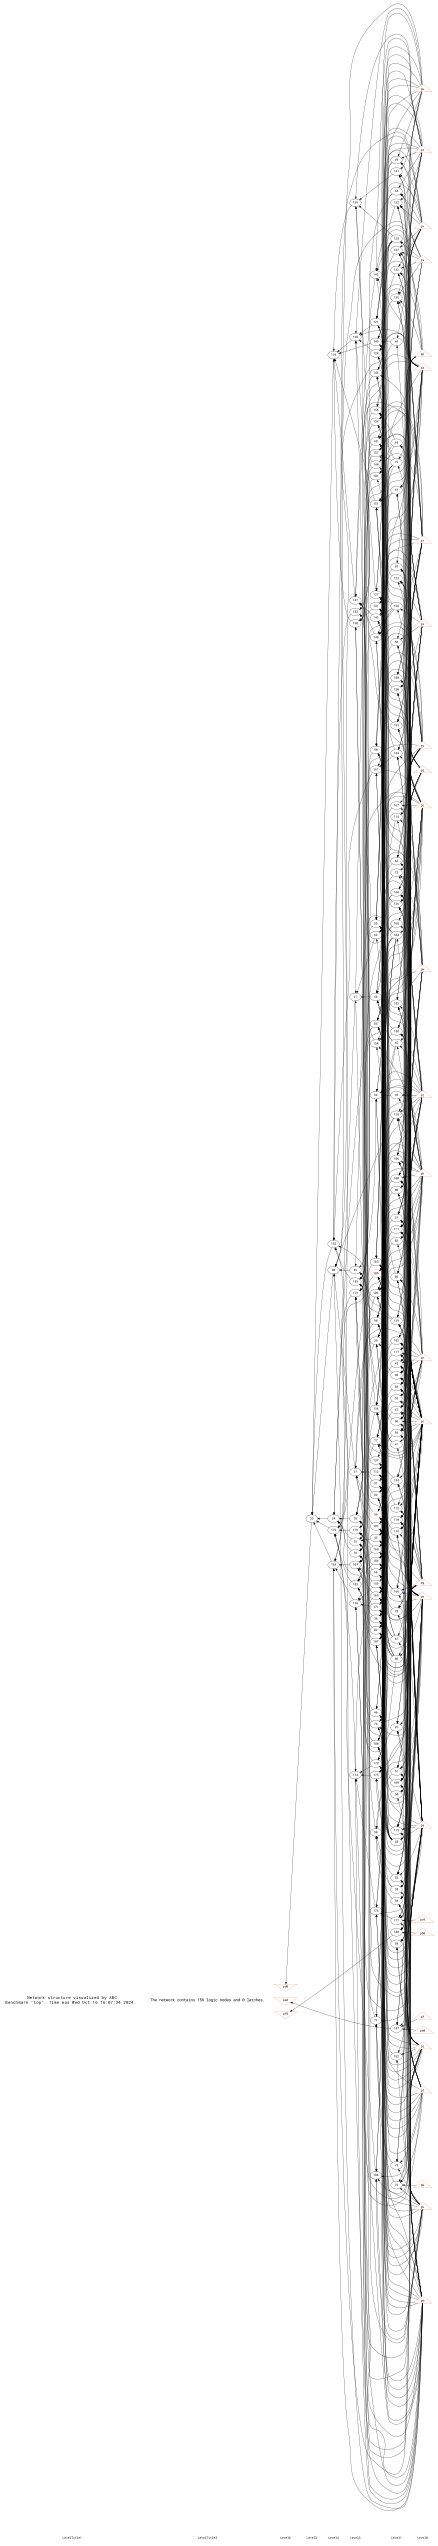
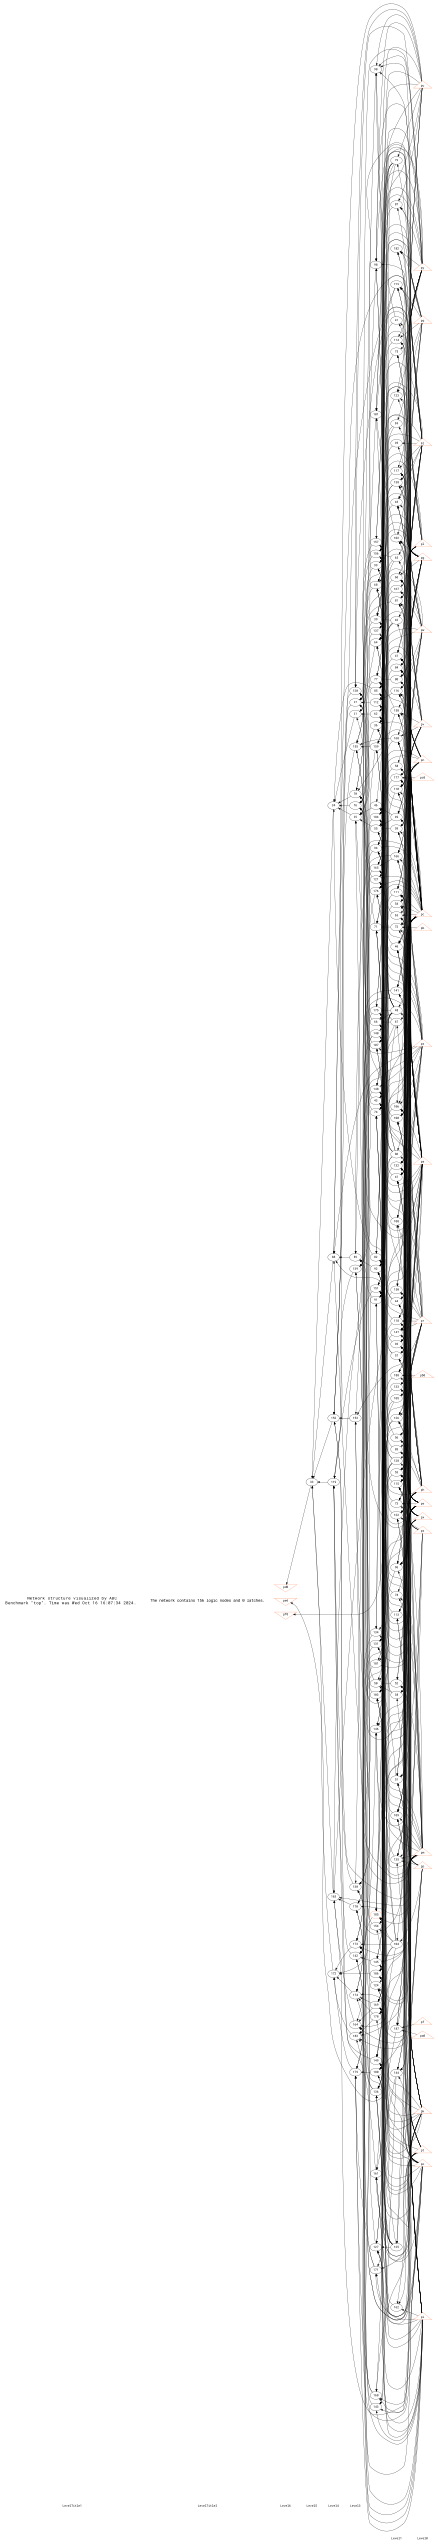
  digraph {
    fontname="Roboto Mono"
    rankdir=LR
    node [fontname="Roboto Mono" shape=ellipse]
    edge [dir=back fontname="Roboto Mono" style=solid]
    LevelTitle1 [shape=plaintext]
    LevelTitle2 [shape=plaintext]
    Level6 [shape=plaintext]
    Level5 [shape=plaintext]
    Level4 [shape=plaintext]
    Level3 [shape=plaintext]
    Level1 [shape=plaintext]
    Level0 [shape=plaintext]
    n9 [color=coral fillcolor=coral label=pd0 shape=invtriangle]
    n10 [color=coral fillcolor=coral label=pe6 shape=invtriangle]
    n11 [color=coral fillcolor=coral label=pf0 shape=invtriangle]
    n12 [fontsize=20 label="Network structure visualized by ABC\nBenchmark \"top\". Time was Wed Oct 16 16:07:34 2024. " shape=plaintext]
    n13 [fontsize=18 label="The network contains 156 logic nodes and 0 latches.\n" shape=plaintext]
    n14 [label="33\n"]
    n15 [label="34\n"]
    n16 [label="88\n"]
    n17 [label="119\n"]
    n18 [label="152\n"]
    n19 [label="163\n"]
    n20 [label="172\n"]
    n21 [label="35\n"]
    n22 [label="61\n"]
    n23 [label="70\n"]
    n24 [label="76\n"]
    n25 [label="89\n"]
    n26 [label="97\n"]
    n27 [label="120\n"]
    n28 [label="130\n"]
    n29 [label="139\n"]
    n30 [label="142\n"]
    n31 [label="153\n"]
    n32 [label="155\n"]
    n33 [label="164\n"]
    n34 [label="170\n"]
    n35 [label="173\n"]
    n36 [label="174\n"]
    n37 [label="179\n"]
    n38 [label="183\n"]
    n39 [label="36\n"]
    n40 [label="39\n"]
    n41 [label="43\n"]
    n42 [label="46\n"]
    n43 [label="50\n"]
    n44 [label="55\n"]
    n45 [label="62\n"]
    n46 [label="64\n"]
    n47 [label="66\n"]
    n48 [label="68\n"]
    n49 [label="71\n"]
    n50 [label="74\n"]
    n51 [label="77\n"]
    n52 [label="82\n"]
    n53 [label="85\n"]
    n54 [label="90\n"]
    n55 [label="91\n"]
    n56 [label="92\n"]
    n57 [label="94\n"]
    n58 [label="98\n"]
-   n59 [label="99\n" color=coral]
+   n59 [label="99\n"]
    n60 [label="101\n"]
    n61 [label="103\n"]
    n62 [label="107\n"]
    n63 [label="112\n"]
    n64 [label="121\n"]
    n65 [label="124\n"]
    n66 [label="127\n"]
    n67 [label="131\n"]
    n68 [label="134\n"]
    n69 [label="136\n"]
    n70 [label="137\n"]
    n71 [label="140\n"]
    n72 [label="143\n"]
    n73 [label="145\n"]
    n74 [label="146\n"]
    n75 [label="148\n"]
    n76 [label="149\n"]
    n77 [label="151\n"]
    n78 [label="154\n"]
    n79 [label="156\n"]
    n80 [label="157\n"]
    n81 [label="159\n"]
    n82 [label="161\n"]
    n83 [label="165\n"]
    n84 [label="168\n"]
    n85 [label="169\n"]
    n86 [label="171\n"]
    n87 [label="175\n"]
    n88 [label="176\n"]
    n89 [label="178\n"]
    n90 [label="180\n"]
    n91 [label="181\n"]
    n92 [label="184\n"]
    n93 [color=coral label="185\n"]
    n94 [label="186\n"]
    n95 [label="37\n"]
    n96 [label="38\n"]
    n97 [label="40\n"]
    n98 [label="41\n"]
    n99 [label="42\n"]
    n100 [label="44\n"]
    n101 [label="45\n"]
    n102 [label="47\n"]
    n103 [label="48\n"]
    n104 [label="49\n"]
    n105 [label="51\n"]
    n106 [label="52\n"]
    n107 [label="53\n"]
    n108 [label="54\n"]
    n109 [label="56\n"]
    n110 [label="57\n"]
    n111 [label="58\n"]
    n112 [label="59\n"]
    n113 [label="60\n"]
    n114 [label="63\n"]
    n115 [label="65\n"]
    n116 [label="67\n"]
    n117 [label="69\n"]
    n118 [label="72\n"]
    n119 [label="73\n"]
    n120 [label="75\n"]
    n121 [label="78\n"]
    n122 [label="79\n"]
    n123 [label="80\n"]
    n124 [label="81\n"]
    n125 [label="83\n"]
    n126 [label="84\n"]
    n127 [label="86\n"]
    n128 [label="87\n"]
    n129 [label="93\n"]
    n130 [label="95\n"]
    n131 [label="96\n"]
    n132 [label="100\n"]
    n133 [label="102\n"]
    n134 [label="104\n"]
    n135 [label="105\n"]
    n136 [label="106\n"]
    n137 [label="108\n"]
    n138 [label="109\n"]
    n139 [label="110\n"]
    n140 [label="111\n"]
    n141 [label="113\n"]
    n142 [label="114\n"]
    n143 [label="115\n"]
    n144 [label="116\n"]
    n145 [label="117\n"]
    n146 [label="118\n"]
    n147 [label="122\n"]
    n148 [label="123\n"]
    n149 [label="125\n"]
    n150 [label="126\n"]
    n151 [label="128\n"]
    n152 [label="129\n"]
    n153 [label="132\n"]
    n154 [label="133\n"]
    n155 [label="135\n"]
    n156 [label="138\n"]
    n157 [label="141\n"]
    n158 [label="144\n"]
    n159 [label="147\n"]
    n160 [label="150\n"]
    n161 [label="158\n"]
    n162 [label="160\n"]
    n163 [label="162\n"]
    n164 [label="166\n"]
    n165 [label="167\n"]
    n166 [label="177\n"]
    n167 [label="182\n"]
    n168 [label="187\n"]
    n169 [label="188\n"]
    n170 [color=coral fillcolor=coral label=pp shape=triangle]
    n171 [color=coral fillcolor=coral label=pa0 shape=triangle]
    n172 [color=coral fillcolor=coral label=pq shape=triangle]
    n173 [color=coral fillcolor=coral label=pb0 shape=triangle]
    n174 [color=coral fillcolor=coral label=pr shape=triangle]
    n175 [color=coral fillcolor=coral label=pc0 shape=triangle]
    n176 [color=coral fillcolor=coral label=ps shape=triangle]
    n177 [color=coral fillcolor=coral label=pt shape=triangle]
    n178 [color=coral fillcolor=coral label=pu shape=triangle]
    n179 [color=coral fillcolor=coral label=pv shape=triangle]
    n180 [color=coral fillcolor=coral label=pw shape=triangle]
    n181 [color=coral fillcolor=coral label=px shape=triangle]
    n182 [color=coral fillcolor=coral label=py shape=triangle]
    n183 [color=coral fillcolor=coral label=pz shape=triangle]
    n184 [color=coral fillcolor=coral label=pa shape=triangle]
    n185 [color=coral fillcolor=coral label=pb shape=triangle]
    n186 [color=coral fillcolor=coral label=pc shape=triangle]
    n187 [color=coral fillcolor=coral label=pe shape=triangle]
    n188 [color=coral fillcolor=coral label=pf shape=triangle]
    n189 [color=coral fillcolor=coral label=pg shape=triangle]
    n190 [color=coral fillcolor=coral label=ph shape=triangle]
    n191 [color=coral fillcolor=coral label=pi shape=triangle]
    n192 [color=coral fillcolor=coral label=pj shape=triangle]
    n193 [color=coral fillcolor=coral label=pk shape=triangle]
    n194 [color=coral fillcolor=coral label=pl shape=triangle]
    n195 [color=coral fillcolor=coral label=pm shape=triangle]
    n196 [color=coral fillcolor=coral label=pn shape=triangle]
    n197 [color=coral fillcolor=coral label=po shape=triangle]
    subgraph sub_1 {
      LevelTitle1
      LevelTitle2
      Level6
      Level5
      Level4
      Level3
      Level1
      Level0
    }
    subgraph sub_2 {
      rank=same
      Level6
      n9
      n10
      n11
    }
    subgraph sub_3 {
      rank=same
      LevelTitle1
      n12
    }
    subgraph sub_4 {
      rank=same
      LevelTitle2
      n13
    }
    subgraph sub_5 {
      rank=same
      Level5
      n14
    }
    subgraph sub_6 {
      rank=same
      Level4
      n15
      n16
      n17
      n18
      n19
      n20
    }
    subgraph sub_7 {
      rank=same
      Level3
      n21
      n22
      n23
      n24
      n25
      n26
      n27
      n28
      n29
      n30
      n31
      n32
      n33
      n34
      n35
      n36
      n37
      n38
    }
    subgraph sub_8 {
      rank=same
      n39
      n40
      n41
      n42
      n43
      n44
      n45
      n46
      n47
      n48
      n49
      n50
      n51
      n52
      n53
      n54
      n55
      n56
      n57
      n58
      n59
      n60
      n61
      n62
      n63
      n64
      n65
      n66
      n67
      n68
      n69
      n70
      n71
      n72
      n73
      n74
      n75
      n76
      n77
      n78
      n79
      n80
      n81
      n82
      n83
      n84
      n85
      n86
      n87
      n88
      n89
      n90
      n91
      n92
      n93
      n94
    }
    subgraph sub_9 {
      rank=same
      Level1
      n95
      n96
      n97
      n98
      n99
      n100
      n101
      n102
      n103
      n104
      n105
      n106
      n107
      n108
      n109
      n110
      n111
      n112
      n113
      n114
      n115
      n116
      n117
      n118
      n119
      n120
      n121
      n122
      n123
      n124
      n125
      n126
      n127
      n128
      n129
      n130
      n131
      n132
      n133
      n134
      n135
      n136
      n137
      n138
      n139
      n140
      n141
      n142
      n143
      n144
      n145
      n146
      n147
      n148
      n149
      n150
      n151
      n152
      n153
      n154
      n155
      n156
      n157
      n158
      n159
      n160
      n161
      n162
      n163
      n164
      n165
      n166
      n167
      n168
      n169
    }
    subgraph sub_10 {
      rank=same
      Level0
      n170
      n171
      n172
      n173
      n174
      n175
      n176
      n177
      n178
      n179
      n180
      n181
      n182
      n183
      n184
      n185
      n186
      n187
      n188
      n189
      n190
      n191
      n192
      n193
      n194
      n195
      n196
      n197
    }
    LevelTitle1 -> LevelTitle2 [style=invis]
    LevelTitle2 -> Level6 [style=invis]
    Level6 -> Level5 [style=invis]
    Level5 -> Level4 [style=invis]
    Level4 -> Level3 [style=invis]
    Level1 -> Level0 [style=invis]
    n9 -> n10 [style=invis]
    n9 -> n14
    n10 -> n11 [style=invis]
    n10 -> n168
    n11 -> n169
    n12 -> n13 [style=invis]
    n13 -> n9 [style=invis]
    n13 -> n10 [style=invis]
    n13 -> n11 [style=invis]
    n14 -> n15
    n14 -> n16
    n14 -> n17
    n14 -> n18
    n14 -> n19
    n14 -> n20
    n15 -> n21
    n15 -> n22
    n15 -> n23
    n15 -> n24
    n15 -> n52
    n15 -> n53
    n16 -> n25
    n16 -> n26
    n16 -> n146
    n16 -> n179
    n16 -> n183
    n16 -> n195
    n17 -> n27
    n17 -> n28
    n17 -> n29
    n17 -> n30
    n17 -> n76
    n17 -> n77
    n18 -> n31
    n18 -> n32
    n18 -> n82
    n18 -> n152
    n18 -> n178
    n18 -> n195
    n19 -> n33
    n19 -> n34
    n19 -> n146
    n19 -> n183
    n19 -> n193
    n19 -> n195
    n20 -> n35
    n20 -> n36
    n20 -> n37
    n20 -> n38
    n20 -> n93
    n20 -> n94
    n21 -> n39
    n21 -> n40
    n21 -> n41
    n21 -> n42
    n21 -> n43
    n21 -> n44
    n22 -> n45
    n22 -> n46
    n22 -> n47
    n22 -> n48
    n23 -> n49
    n23 -> n50
    n23 -> n120
    n23 -> n183
    n23 -> n186
    n23 -> n196
    n24 -> n51
    n24 -> n100
    n24 -> n124
    n24 -> n184
    n24 -> n190
    n24 -> n194
    n25 -> n54
    n25 -> n55
    n25 -> n56
    n25 -> n57
    n25 -> n131
    n26 -> n58
    n26 -> n59
    n26 -> n60
    n26 -> n61
    n26 -> n62
    n26 -> n63
    n27 -> n64
    n27 -> n65
    n27 -> n66
    n27 -> n152
    n27 -> n178
    n27 -> n182
    n28 -> n67
    n28 -> n68
    n28 -> n69
    n28 -> n70
    n28 -> n181
    n29 -> n71
    n29 -> n149
    n29 -> n157
    n29 -> n177
    n29 -> n186
    n30 -> n72
    n30 -> n73
    n30 -> n74
    n30 -> n75
    n30 -> n135
    n30 -> n197
    n31 -> n78
    n31 -> n174
    n31 -> n183
    n31 -> n187
    n32 -> n79
    n32 -> n80
    n32 -> n81
    n32 -> n162
    n32 -> n184
    n32 -> n195
    n33 -> n83
    n33 -> n84
    n33 -> n85
    n33 -> n181
    n33 -> n191
    n33 -> n195
    n34 -> n81
    n34 -> n86
    n34 -> n182
    n34 -> n191
    n34 -> n195
    n35 -> n71
    n35 -> n134
    n35 -> n164
    n35 -> n193
    n35 -> n195
    n35 -> n197
    n36 -> n85
    n36 -> n87
    n36 -> n88
    n36 -> n89
    n36 -> n191
    n36 -> n195
    n37 -> n84
    n37 -> n86
    n37 -> n90
    n37 -> n91
    n37 -> n151
    n37 -> n191
    n38 -> n69
    n38 -> n89
    n38 -> n92
    n38 -> n181
    n38 -> n191
    n38 -> n195
    n39 -> n95
    n39 -> n96
    n39 -> n172
    n39 -> n186
    n39 -> n192
    n39 -> n195
    n40 -> n97
    n40 -> n98
    n40 -> n99
    n40 -> n178
    n40 -> n192
    n40 -> n195
    n41 -> n100
    n41 -> n101
    n41 -> n187
    n41 -> n190
    n41 -> n194
    n42 -> n102
    n42 -> n103
    n42 -> n104
    n42 -> n194
    n43 -> n96
    n43 -> n105
    n43 -> n106
    n43 -> n107
    n43 -> n108
    n44 -> n104
    n44 -> n109
    n44 -> n110
    n44 -> n111
    n44 -> n112
    n44 -> n113
    n45 -> n114
    n45 -> n180
    n45 -> n182
    n45 -> n187
    n46 -> n99
    n46 -> n115
    n46 -> n183
    n46 -> n186
    n46 -> n192
    n46 -> n193
    n47 -> n103
    n47 -> n116
    n47 -> n174
    n47 -> n192
    n47 -> n195
    n48 -> n103
    n48 -> n117
    n48 -> n174
    n48 -> n178
    n48 -> n192
    n48 -> n195
    n49 -> n118
    n49 -> n119
    n49 -> n184
    n49 -> n186
    n49 -> n195
    n49 -> n196
    n50 -> n99
    n50 -> n186
    n50 -> n189
    n50 -> n193
    n50 -> n195
    n50 -> n197
    n51 -> n121
    n51 -> n122
    n51 -> n123
    n51 -> n182
    n51 -> n184
    n51 -> n186
    n52 -> n103
    n52 -> n125
    n52 -> n126
    n52 -> n174
    n52 -> n193
    n53 -> n122
    n53 -> n127
    n53 -> n128
    n53 -> n189
    n53 -> n195
    n53 -> n197
    n54 -> n98
    n54 -> n172
    n54 -> n178
    n54 -> n182
    n54 -> n184
    n54 -> n192
    n55 -> n127
    n55 -> n180
    n55 -> n189
    n55 -> n191
    n55 -> n197
    n56 -> n103
    n56 -> n129
    n56 -> n180
    n56 -> n189
    n56 -> n191
    n56 -> n197
    n57 -> n130
    n57 -> n182
    n57 -> n183
    n57 -> n186
    n57 -> n187
    n57 -> n190
    n58 -> n103
    n58 -> n127
    n58 -> n178
    n58 -> n179
    n58 -> n192
    n58 -> n194
    n59 -> n127
    n59 -> n132
    n59 -> n178
    n59 -> n189
    n59 -> n194
    n60 -> n103
    n60 -> n133
    n60 -> n178
    n60 -> n189
    n60 -> n194
    n61 -> n134
    n61 -> n135
    n61 -> n136
    n61 -> n190
    n61 -> n193
    n61 -> n195
    n62 -> n103
    n62 -> n137
    n62 -> n138
    n62 -> n139
    n62 -> n140
    n62 -> n193
    n63 -> n141
    n63 -> n142
    n63 -> n143
    n63 -> n144
    n63 -> n145
    n64 -> n147
    n64 -> n148
    n64 -> n178
    n64 -> n183
    n64 -> n186
    n64 -> n197
    n65 -> n149
    n65 -> n150
    n65 -> n177
    n65 -> n195
    n66 -> n103
    n66 -> n149
    n66 -> n151
    n66 -> n177
    n66 -> n191
    n66 -> n197
    n67 -> n122
    n67 -> n153
    n67 -> n154
    n67 -> n187
    n67 -> n197
    n68 -> n155
    n68 -> n179
    n68 -> n184
    n68 -> n190
    n69 -> n149
    n69 -> n177
    n69 -> n186
    n69 -> n187
    n69 -> n190
    n69 -> n191
    n70 -> n156
    n70 -> n182
    n70 -> n184
    n71 -> n99
    n71 -> n174
    n72 -> n151
    n72 -> n158
    n72 -> n177
    n72 -> n191
    n73 -> n149
    n73 -> n150
    n73 -> n177
    n73 -> n181
    n73 -> n183
    n74 -> n159
    n74 -> n177
    n74 -> n181
    n74 -> n186
    n74 -> n190
    n75 -> n116
    n75 -> n134
    n75 -> n151
    n75 -> n182
    n75 -> n183
    n76 -> n117
    n76 -> n149
    n76 -> n160
    n76 -> n177
    n76 -> n187
    n76 -> n197
    n77 -> n110
    n77 -> n115
    n77 -> n151
    n77 -> n172
    n77 -> n187
    n77 -> n197
    n78 -> n134
    n78 -> n181
    n78 -> n190
    n78 -> n193
    n79 -> n103
    n79 -> n115
    n79 -> n122
    n79 -> n179
    n79 -> n183
    n79 -> n192
    n80 -> n122
    n80 -> n161
    n80 -> n182
    n80 -> n183
    n81 -> n116
    n81 -> n127
    n81 -> n189
    n81 -> n192
    n82 -> n103
    n82 -> n149
    n82 -> n158
    n82 -> n163
    n82 -> n197
    n83 -> n162
    n83 -> n164
    n83 -> n165
    n83 -> n183
    n83 -> n184
    n84 -> n127
    n84 -> n170
    n84 -> n193
    n84 -> n197
    n85 -> n149
    n85 -> n177
    n85 -> n184
    n85 -> n186
    n85 -> n190
    n85 -> n191
    n86 -> n103
    n86 -> n170
    n86 -> n193
    n86 -> n197
    n87 -> n103
    n87 -> n127
    n87 -> n189
    n87 -> n191
    n87 -> n192
    n88 -> n166
    n88 -> n186
    n88 -> n187
    n88 -> n194
    n88 -> n195
    n88 -> n196
    n89 -> n134
    n89 -> n187
    n89 -> n190
    n89 -> n193
    n90 -> n134
    n90 -> n181
    n90 -> n184
    n90 -> n190
    n90 -> n191
    n90 -> n193
    n91 -> n174
    n91 -> n183
    n91 -> n187
    n92 -> n122
    n92 -> n156
    n92 -> n161
    n92 -> n184
    n92 -> n195
    n93 -> n116
    n93 -> n134
    n93 -> n174
    n93 -> n187
    n93 -> n195
    n93 -> n197
    n94 -> n134
    n94 -> n184
    n94 -> n190
    n94 -> n191
    n94 -> n193
    n94 -> n195
    n95 -> n182
    n95 -> n183
    n95 -> n184
    n95 -> n186
    n95 -> n192
    n95 -> n196
    n96 -> n174
    n96 -> n187
    n96 -> n193
    n97 -> n180
    n97 -> n181
    n97 -> n184
    n97 -> n186
    n97 -> n191
    n97 -> n196
    n98 -> n186
    n98 -> n189
    n99 -> n172
    n99 -> n184
    n100 -> n176
    n100 -> n177
    n100 -> n179
    n100 -> n186
    n101 -> n182
    n101 -> n184
    n101 -> n186
    n101 -> n189
    n101 -> n192
    n101 -> n196
    n102 -> n180
    n102 -> n181
    n102 -> n186
    n102 -> n187
    n102 -> n191
    n102 -> n196
    n103 -> n184
    n103 -> n186
    n104 -> n176
    n104 -> n177
    n104 -> n178
    n104 -> n179
    n105 -> n176
    n105 -> n177
    n105 -> n186
    n105 -> n187
    n105 -> n191
    n105 -> n194
    n106 -> n170
    n106 -> n186
    n106 -> n190
    n106 -> n195
    n107 -> n176
    n107 -> n177
    n107 -> n184
    n107 -> n186
    n107 -> n191
    n107 -> n194
    n108 -> n186
    n108 -> n187
    n108 -> n189
    n108 -> n191
    n108 -> n194
    n109 -> n174
    n109 -> n181
    n109 -> n184
    n109 -> n190
    n110 -> n170
    n110 -> n183
    n110 -> n186
    n110 -> n193
    n111 -> n186
    n111 -> n187
    n111 -> n194
    n112 -> n184
    n112 -> n186
    n112 -> n189
    n112 -> n191
    n112 -> n194
    n113 -> n180
    n113 -> n182
    n113 -> n184
    n113 -> n186
    n113 -> n189
    n113 -> n196
    n114 -> n181
    n114 -> n183
    n114 -> n186
    n114 -> n196
    n115 -> n174
    n115 -> n182
    n116 -> n172
    n116 -> n193
    n117 -> n172
    n117 -> n179
    n118 -> n184
    n118 -> n185
    n118 -> n186
    n118 -> n193
    n118 -> n194
    n119 -> n186
    n119 -> n187
    n119 -> n193
    n119 -> n194
    n120 -> n180
    n120 -> n182
    n120 -> n184
    n121 -> n189
    n121 -> n195
    n121 -> n197
    n122 -> n172
    n122 -> n178
    n123 -> n180
    n123 -> n186
    n123 -> n189
    n123 -> n197
    n124 -> n179
    n124 -> n184
    n124 -> n186
    n124 -> n190
-   n99 -> n192
+   n124 -> n192
    n124 -> n194
    n125 -> n190
    n125 -> n192
    n125 -> n195
    n126 -> n179
    n126 -> n186
    n126 -> n187
    n126 -> n190
    n126 -> n192
    n126 -> n194
    n127 -> n186
    n127 -> n187
    n128 -> n172
    n128 -> n178
    n128 -> n180
    n128 -> n182
    n129 -> n181
    n129 -> n184
    n129 -> n186
    n129 -> n190
    n129 -> n191
    n129 -> n196
    n130 -> n192
    n130 -> n196
    n131 -> n181
    n131 -> n186
    n131 -> n187
    n131 -> n190
    n131 -> n191
    n131 -> n196
    n132 -> n181
    n132 -> n183
    n132 -> n186
    n132 -> n187
    n132 -> n190
    n132 -> n196
    n133 -> n180
    n133 -> n182
    n133 -> n186
    n133 -> n187
    n133 -> n189
    n133 -> n196
    n134 -> n170
    n134 -> n186
    n135 -> n174
    n135 -> n184
    n136 -> n181
    n136 -> n183
    n136 -> n184
    n136 -> n186
    n136 -> n190
    n136 -> n196
    n137 -> n174
    n137 -> n183
    n137 -> n190
    n137 -> n192
    n138 -> n186
    n138 -> n187
    n138 -> n189
    n138 -> n191
    n138 -> n195
    n138 -> n197
    n139 -> n180
    n139 -> n186
    n139 -> n187
    n139 -> n189
    n139 -> n191
    n139 -> n196
    n140 -> n183
    n140 -> n184
    n140 -> n186
    n140 -> n190
    n140 -> n192
    n140 -> n196
    n141 -> n186
    n141 -> n189
    n141 -> n193
    n141 -> n197
    n142 -> n172
    n142 -> n180
    n142 -> n182
    n142 -> n184
    n143 -> n184
    n143 -> n186
    n143 -> n189
    n143 -> n191
    n143 -> n195
    n143 -> n197
    n144 -> n180
    n144 -> n184
    n144 -> n186
    n144 -> n189
    n144 -> n191
    n144 -> n196
    n145 -> n182
    n145 -> n186
    n145 -> n187
    n145 -> n189
    n145 -> n192
    n145 -> n196
    n146 -> n174
    n146 -> n186
    n146 -> n187
    n146 -> n190
    n146 -> n192
    n147 -> n170
    n147 -> n174
    n147 -> n176
    n147 -> n177
    n147 -> n179
    n147 -> n184
    n148 -> n172
    n148 -> n180
    n148 -> n181
    n148 -> n182
    n149 -> n170
    n149 -> n176
    n150 -> n174
    n150 -> n179
    n150 -> n186
    n150 -> n187
    n150 -> n190
    n151 -> n180
    n151 -> n181
    n152 -> n172
    n152 -> n186
    n152 -> n187
    n152 -> n189
    n152 -> n192
    n153 -> n170
    n153 -> n174
    n153 -> n176
    n153 -> n179
    n153 -> n182
    n153 -> n183
    n154 -> n177
    n154 -> n180
    n154 -> n181
    n154 -> n186
    n155 -> n170
    n155 -> n174
    n155 -> n176
    n155 -> n177
    n155 -> n186
    n155 -> n195
    n156 -> n172
    n156 -> n186
    n156 -> n189
    n156 -> n192
    n156 -> n193
    n157 -> n178
    n157 -> n179
    n157 -> n195
    n157 -> n197
    n158 -> n170
    n158 -> n176
    n158 -> n186
    n158 -> n187
    n158 -> n197
    n159 -> n170
    n159 -> n174
    n159 -> n176
    n159 -> n179
    n159 -> n183
    n159 -> n184
    n160 -> n174
    n160 -> n178
    n160 -> n186
    n160 -> n195
    n161 -> n174
    n161 -> n179
    n161 -> n186
    n161 -> n187
    n161 -> n192
    n162 -> n174
    n162 -> n179
    n162 -> n186
    n162 -> n190
    n162 -> n192
    n163 -> n177
    n163 -> n191
    n163 -> n195
    n164 -> n172
    n164 -> n186
    n164 -> n187
    n164 -> n189
    n164 -> n193
    n165 -> n180
    n165 -> n182
    n165 -> n197
    n166 -> n175
    n166 -> n184
    n166 -> n186
    n166 -> n187
    n166 -> n194
    n166 -> n196
    n167 -> n172
    n167 -> n182
    n167 -> n186
    n167 -> n192
    n167 -> n193
    n168 -> n171
    n168 -> n184
    n168 -> n186
    n168 -> n187
    n168 -> n188
    n169 -> n173
    n169 -> n184
    n169 -> n186
    n169 -> n187
  }
